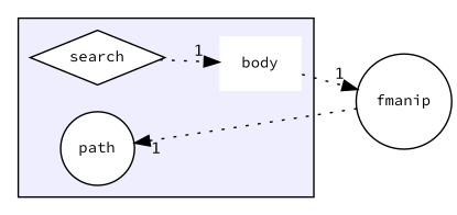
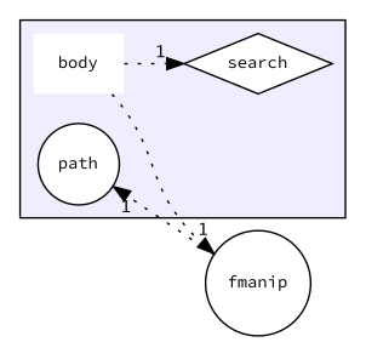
  digraph {
    compound=true
    fontname="Source Code Pro"
    rankdir=LR
    node [fillcolor=white fontname="Source Code Pro" fontsize=10 shape=circle style=filled]
    edge [fontname="Source Code Pro" headlabel=1 labeldistance=1.5 labelfontname=Helvetica labelfontsize=10 style=dotted]
    n1 [label=body shape=plaintext]
    n2 [color=black label=path]
    n3 [color=black label=search shape=diamond]
    n4 [label=fmanip]
    subgraph cluster_1 {
      bgcolor="#eeeeff"
      pencolor=black
      n1
      n2
      n3
    }
-   n3 -> n1
+   n1 -> n3
    n1 -> n4
    n4 -> n2
  }
